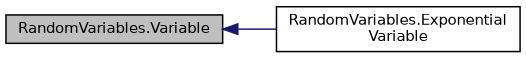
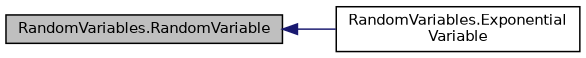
  digraph {
    rankdir=LR
    node [color=black fontname=Helvetica fontsize=10 shape=record style=filled]
-   n1 [fillcolor=grey75 fontcolor=black height=0.2 label="RandomVariables.Variable" width=0.4]
+   n1 [fillcolor=grey75 fontcolor=black height=0.2 label="RandomVariables.RandomVariable" width=0.4]
    n2 [fillcolor=white height=0.2 label="RandomVariables.Exponential\lVariable" width=0.4]
    n1 -> n2 [color=midnightblue dir=back fontname=Helvetica fontsize=10 labelfontname=Helvetica labelfontsize=10 style=solid]
  }
